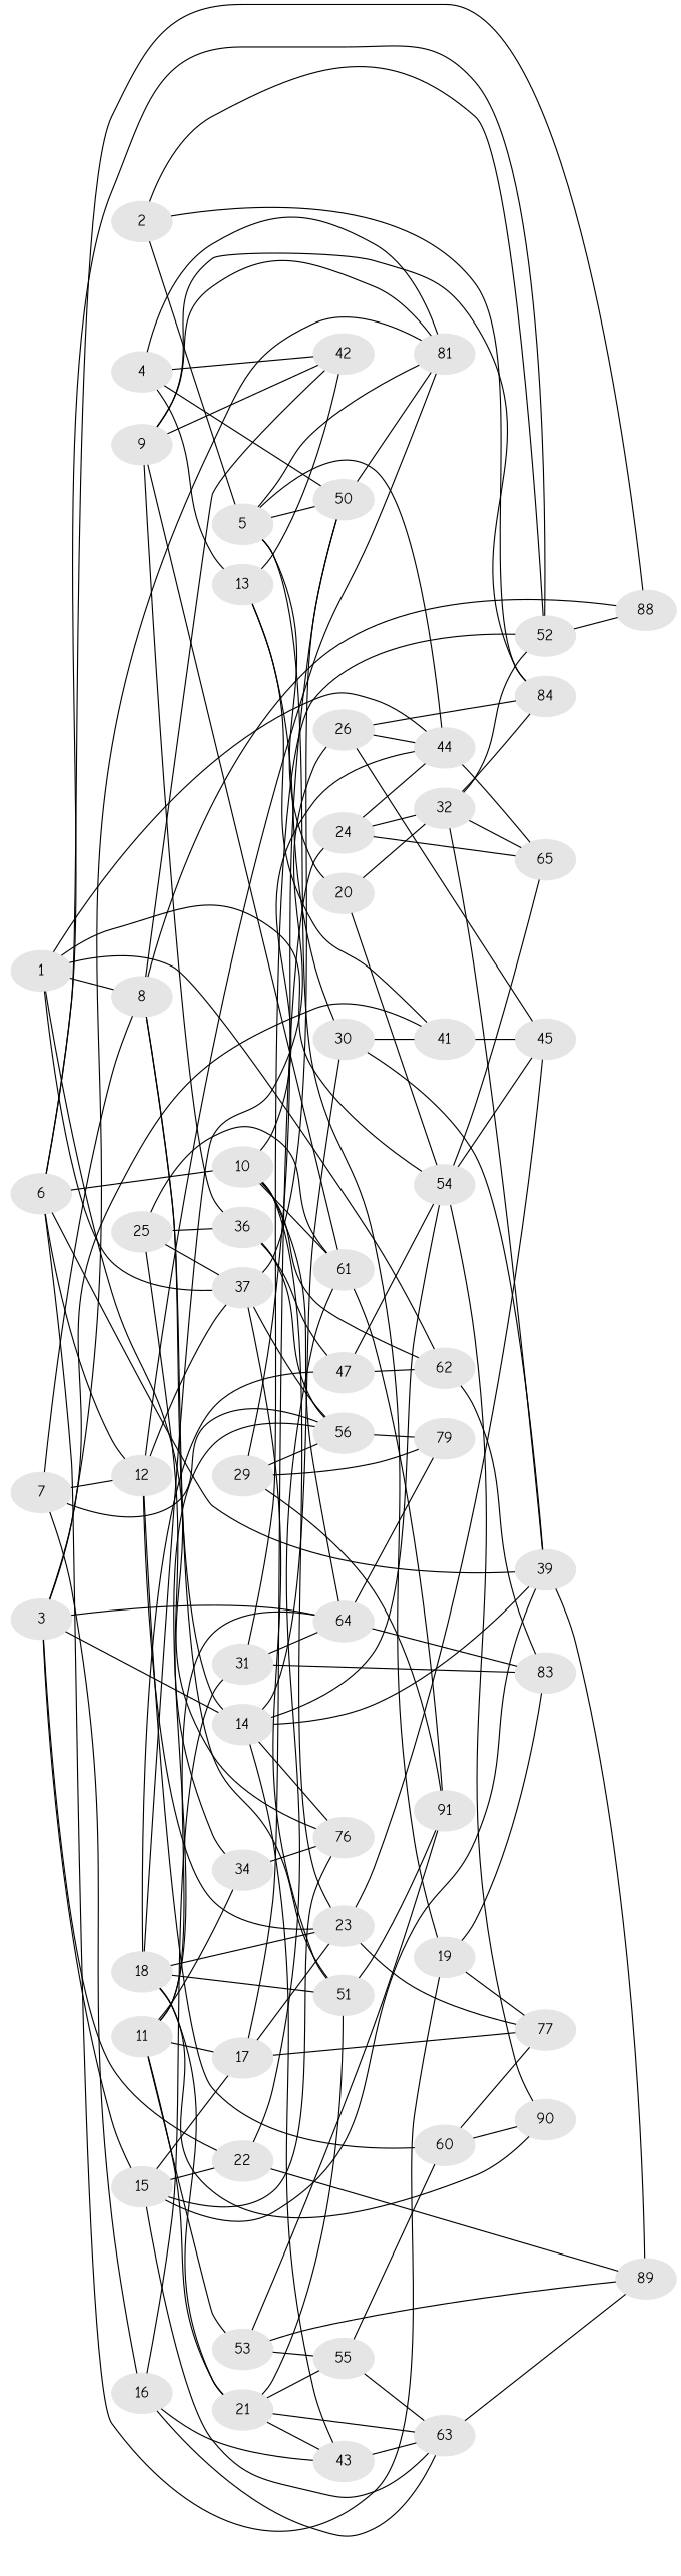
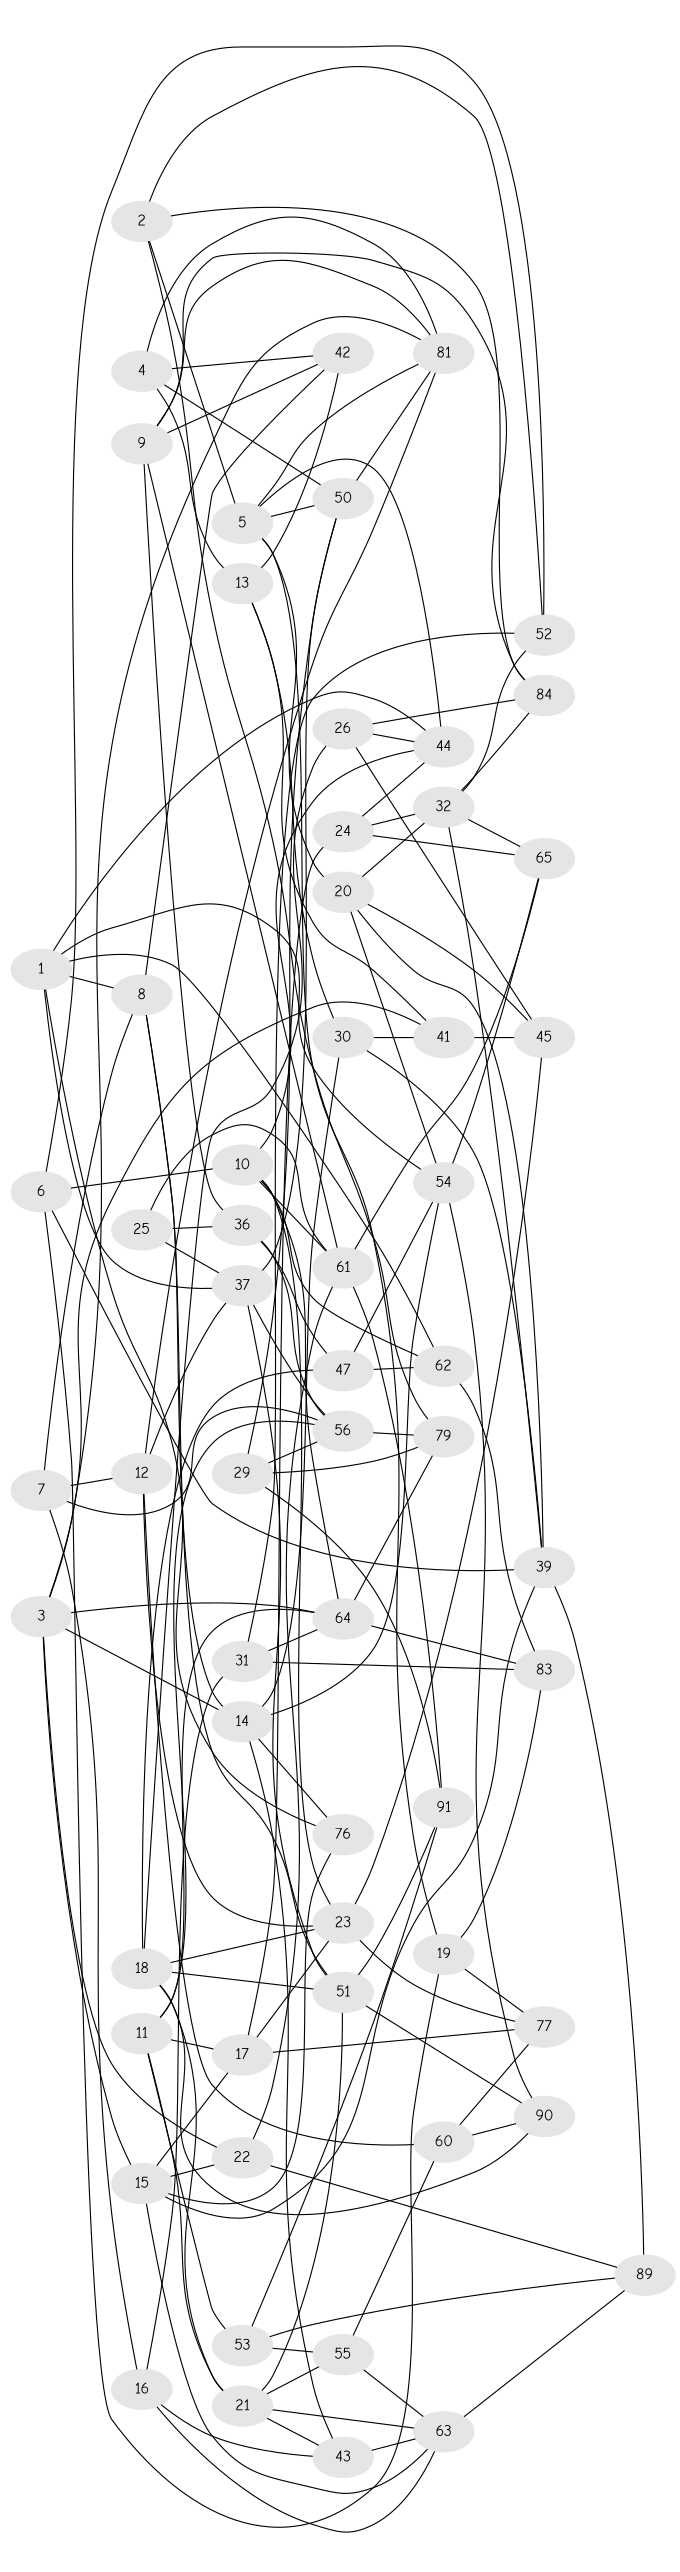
  graph {
    fontname="Comic Neue"
    rankdir=LR
    node [color=gray90 fontname="Comic Neue" style=filled]
    edge [fontname="Comic Neue"]
    1 [super="+33"]
    8 [super="+27"]
    37 [super="+58"]
    44 [super="+49"]
    54 [super="+67"]
    62
    76
    42
-   88
    14 [super="+48"]
    51 [super="+87"]
    50 [super="+86"]
    56 [super="+70"]
    65
    90
    83
    5 [super="+82"]
    81 [super="+85"]
    19
    20
    2
    52 [super="+68"]
    79
    84
    3 [super="+46"]
    15 [super="+40"]
    22
    41
    64 [super="+66"]
    39 [super="+59"]
    17 [super="+57"]
    63 [super="+78"]
    61 [super="+73"]
    89
    45
    4
    13
    30
    77
    32 [super="+80"]
    6 [super="+74"]
    10 [super="+72"]
    12 [super="+69"]
    23 [super="+38"]
    60
    7
    16
    43
    31
    91
    9 [super="+75"]
    36
    47
    11 [super="+35"]
    21 [super="+71"]
-   34
    53
    24
    55
    18 [super="+28"]
    26
    25
    29
    1 -- 8
    1 -- 37
    1 -- 44
    1 -- 54
    1 -- 62
    1 -- 76
    8 -- 42
-   8 -- 88
    8 -- 14
    8 -- 51
    37 -- 51
    37 -- 50
    37 -- 56
-   44 -- 65
+   61 -- 65
    54 -- 65
    54 -- 90
    62 -- 83
    14 -- 54
    14 -- 76
-   14 -- 39
+   20 -- 39
    14 -- 30
    14 -- 43
+   51 -- 90
    51 -- 91
    50 -- 81
    56 -- 79
    5 -- 44
    5 -- 50
    5 -- 81
    5 -- 19
    5 -- 20
    19 -- 83
    19 -- 77
    20 -- 54
-   54 -- 45
+   20 -- 45
    20 -- 32
    2 -- 5
    2 -- 52
+   2 -- 79
    2 -- 84
-   52 -- 88 [weight=2]
    3 -- 14
    3 -- 81
    3 -- 15
    3 -- 22
    3 -- 41
    3 -- 64
    15 -- 76
    15 -- 22
    15 -- 39
    15 -- 17
    15 -- 63
    22 -- 61
    22 -- 89
    41 -- 45
    64 -- 83
    64 -- 79
    39 -- 89
    17 -- 77
    17 -- 23
    17 -- 24
    63 -- 89
    61 -- 91
    4 -- 42
    4 -- 50
    4 -- 81
    4 -- 13
    13 -- 42
    13 -- 41
    13 -- 30
    30 -- 41
    30 -- 39
    32 -- 65
    32 -- 52
    32 -- 84
    32 -- 39
-   6 -- 88
    6 -- 19
    6 -- 52
    6 -- 39
    6 -- 10
-   6 -- 12
    10 -- 44
    10 -- 62
    10 -- 64
    10 -- 61
    10 -- 23
    12 -- 37
    12 -- 81
    12 -- 23
    12 -- 60
    23 -- 45
    23 -- 77
    60 -- 90
    60 -- 77
    7 -- 8
    7 -- 56
    7 -- 12
    7 -- 16
    16 -- 63
    16 -- 43
    16 -- 31
    43 -- 63
    31 -- 83
    31 -- 52
    31 -- 64
    9 -- 42
    9 -- 81
    9 -- 84
    9 -- 61 [weight=2]
    9 -- 36
    36 -- 56
    36 -- 47
    47 -- 54
    47 -- 62
    11 -- 56
    11 -- 64
    11 -- 17
    11 -- 21
-   11 -- 34
    11 -- 53
    21 -- 51
    21 -- 63
    21 -- 43
    21 -- 55
-   34 -- 76
    53 -- 89
    53 -- 91
    53 -- 55
    24 -- 44
    24 -- 65
    24 -- 32
    55 -- 63
    55 -- 60
    18 -- 51
    18 -- 90
    18 -- 23
    18 -- 47
    18 -- 21
    18 -- 26
    26 -- 44
    26 -- 84
    26 -- 45
    25 -- 37
    25 -- 61
    25 -- 36
-   25 -- 34
    29 -- 50
    29 -- 56
    29 -- 79
    29 -- 91
  }
